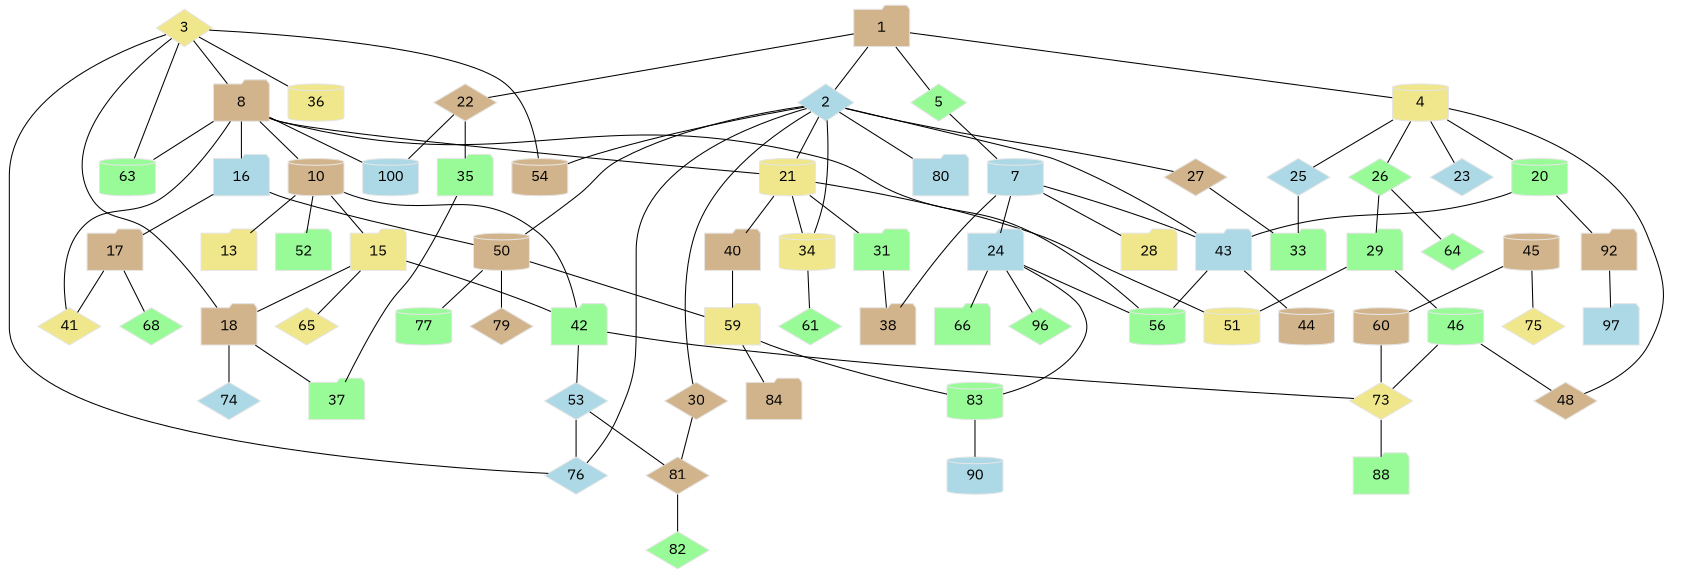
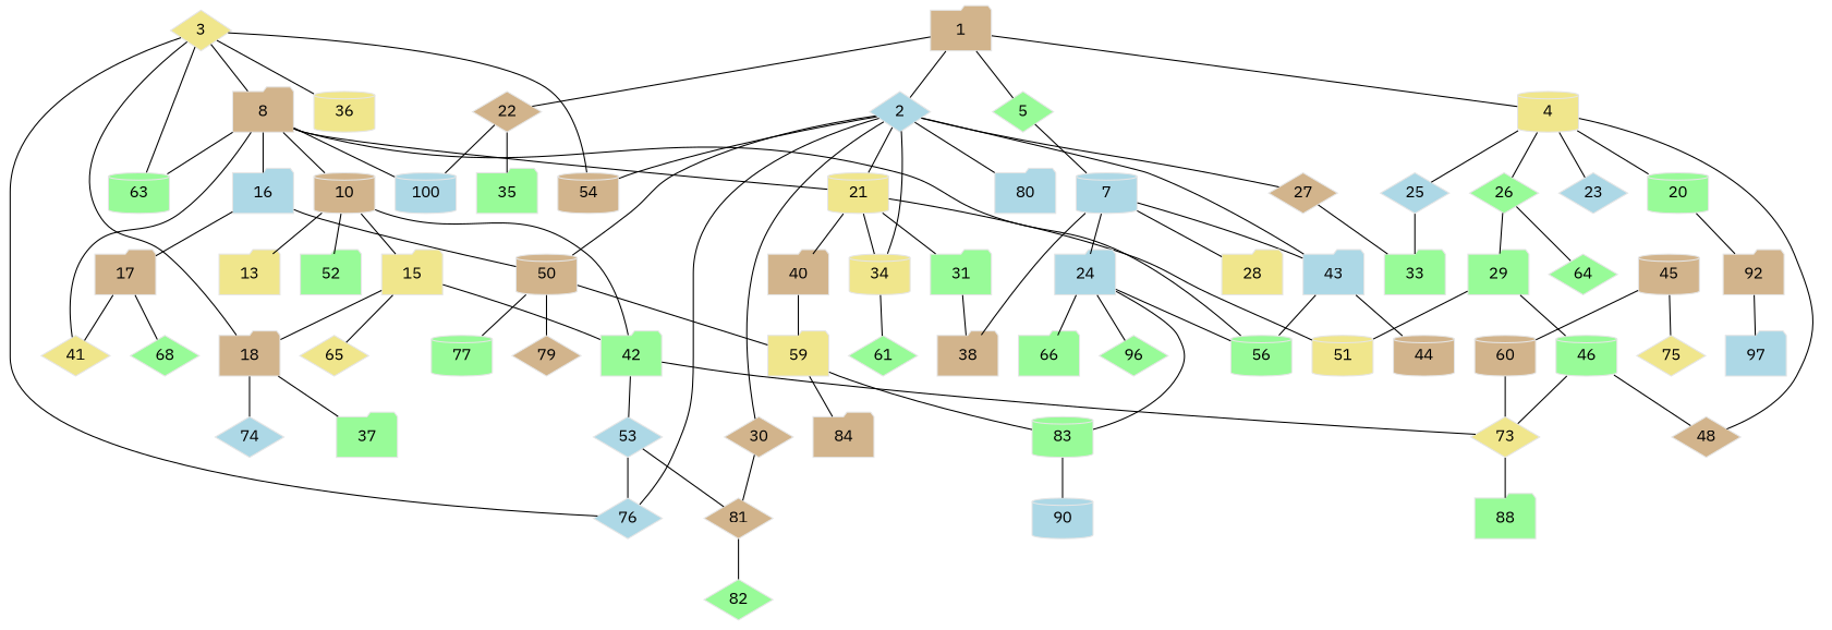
  graph {
    fontname="IBM Plex Sans"
    node [color=gray90 fillcolor=palegreen fontname="IBM Plex Sans" shape=folder style=filled]
    edge [fontname="IBM Plex Sans"]
    2 [fillcolor=lightblue shape=diamond super="+19"]
    21 [fillcolor=khaki shape=cylinder super="+85"]
    27 [fillcolor=tan shape=diamond super="+32"]
    30 [fillcolor=tan shape=diamond]
    34 [fillcolor=khaki shape=cylinder super="+67"]
    43 [fillcolor=lightblue super="+57"]
    50 [fillcolor=tan shape=cylinder super="+86"]
    54 [fillcolor=tan shape=cylinder]
    76 [fillcolor=lightblue shape=diamond super="+78"]
    80 [fillcolor=lightblue]
    1 [fillcolor=tan]
    4 [fillcolor=khaki shape=cylinder super="+6"]
    5 [shape=diamond super="+9"]
    22 [fillcolor=tan shape=diamond super="+91"]
    3 [fillcolor=khaki shape=diamond super="+12"]
    8 [fillcolor=tan super="+11"]
    18 [fillcolor=tan super="+71"]
    36 [fillcolor=khaki shape=cylinder]
    63 [shape=cylinder]
    20 [shape=cylinder]
    23 [fillcolor=lightblue shape=diamond super="+98"]
    25 [fillcolor=lightblue shape=diamond]
    26 [shape=diamond]
    48 [fillcolor=tan shape=diamond]
    7 [fillcolor=lightblue shape=cylinder super="+14"]
    100 [fillcolor=lightblue shape=cylinder]
    35
    31
    40 [fillcolor=tan]
    51 [fillcolor=khaki shape=cylinder]
    33 [super="+58"]
    81 [fillcolor=tan shape=diamond]
    61 [shape=diamond]
    56 [shape=cylinder]
    44 [fillcolor=tan shape=cylinder]
    59 [fillcolor=khaki super="+70"]
    77 [shape=cylinder]
    79 [fillcolor=tan shape=diamond]
    10 [fillcolor=tan shape=cylinder super="+49"]
    16 [fillcolor=lightblue]
    41 [fillcolor=khaki shape=diamond]
    37
    74 [fillcolor=lightblue shape=diamond]
    92 [fillcolor=tan super="+97"]
    29
    64 [shape=diamond super="+94"]
    24 [fillcolor=lightblue super="+62"]
    28 [fillcolor=khaki]
    38 [fillcolor=tan super="+95"]
    66
    83 [shape=cylinder]
    96 [shape=diamond]
    13 [fillcolor=khaki super="+47"]
    15 [fillcolor=khaki super="+55"]
    42 [super="+93"]
    52
    17 [fillcolor=tan super="+39"]
    45 [fillcolor=tan shape=cylinder]
    60 [fillcolor=tan shape=cylinder super="+69"]
    75 [fillcolor=khaki shape=diamond]
    65 [fillcolor=khaki shape=diamond]
    53 [fillcolor=lightblue shape=diamond super="+72"]
    73 [fillcolor=khaki shape=diamond super="+87"]
    68 [shape=diamond]
    n65 [fillcolor=lightblue label=97]
    90 [fillcolor=lightblue shape=cylinder]
    46 [shape=cylinder super="+89"]
    82 [shape=diamond]
    84 [fillcolor=tan]
    88
    2 -- 21
    2 -- 27
    2 -- 30
    2 -- 34
    2 -- 43
    2 -- 50
    2 -- 54
    2 -- 76
    2 -- 80
    21 -- 34
    21 -- 31
    21 -- 40 [weight=2]
    21 -- 51
    27 -- 33
    30 -- 81
    34 -- 61
    43 -- 56
    43 -- 44
    50 -- 59
    50 -- 77
    50 -- 79
    1 -- 2
    1 -- 4
    1 -- 5
    1 -- 22
    4 -- 20
    4 -- 23
    4 -- 25
    4 -- 26
    4 -- 48
    5 -- 7
    22 -- 100
    22 -- 35
    3 -- 54
    3 -- 76
    3 -- 8
    3 -- 18
    3 -- 36
    3 -- 63
    8 -- 21
    8 -- 63
    8 -- 100
    8 -- 56
    8 -- 10
    8 -- 16
    8 -- 41
    18 -- 37
    18 -- 74
-   20 -- 43
    20 -- 92
    25 -- 33
    26 -- 29
    26 -- 64
    7 -- 43
    7 -- 24
    7 -- 28
    7 -- 38
-   35 -- 37
    31 -- 38
    40 -- 59
    81 -- 82
    59 -- 83
    59 -- 84
    10 -- 13
    10 -- 15
    10 -- 42
    10 -- 52
    16 -- 50
    16 -- 17
    92 -- n65
    29 -- 51
    29 -- 46
    24 -- 56
    24 -- 66
    24 -- 83
    24 -- 96
    83 -- 90
    15 -- 18
    15 -- 42
    15 -- 65
    42 -- 53
    42 -- 73
    17 -- 41
    17 -- 68
    45 -- 60
    45 -- 75
    60 -- 73
    53 -- 76
    53 -- 81
    73 -- 88
    46 -- 48
    46 -- 73
  }
